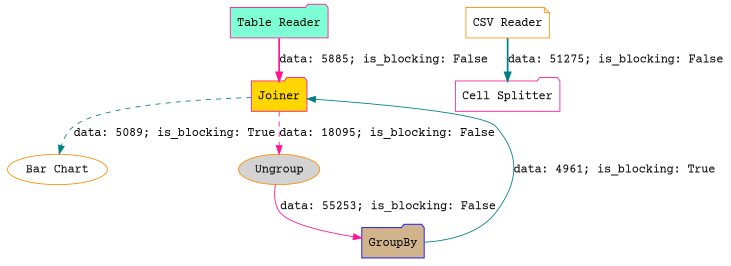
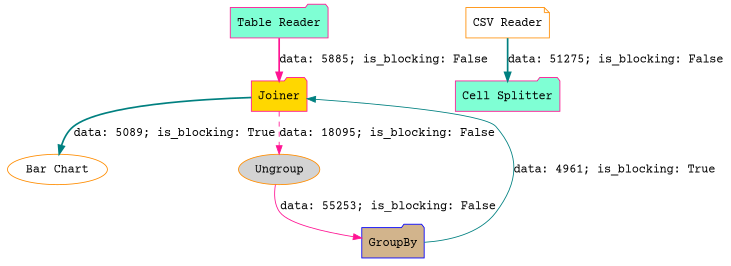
  digraph {
    fontname="Courier Prime"
    rankdir=TB
    node [color=deeppink fillcolor=white fontname="Courier Prime" shape=folder style=filled]
    edge [color=teal fontname="Courier Prime" style=dashed]
    n1 [fillcolor=gold label=Joiner]
    n2 [color=darkorange label="Bar Chart" shape=ellipse]
    n3 [color=darkorange fillcolor=lightgrey label=Ungroup shape=ellipse]
    n4 [color=blue fillcolor=tan label=GroupBy]
-   n5 [label="Cell Splitter"]
+   n5 [fillcolor=aquamarine label="Cell Splitter"]
    n6 [color=darkorange label="CSV Reader" shape=note]
    n7 [fillcolor=aquamarine label="Table Reader"]
-   n1 -> n2 [label="data: 5089; is_blocking: True"]
+   n1 -> n2 [label="data: 5089; is_blocking: True" style=bold]
    n1 -> n3 [color=deeppink label="data: 18095; is_blocking: False"]
    n3 -> n4 [color=deeppink label="data: 55253; is_blocking: False" style=solid]
    n4 -> n1 [label="data: 4961; is_blocking: True" style=solid]
    n6 -> n5 [label="data: 51275; is_blocking: False" style=bold]
    n7 -> n1 [color=deeppink label="data: 5885; is_blocking: False" style=bold]
  }
